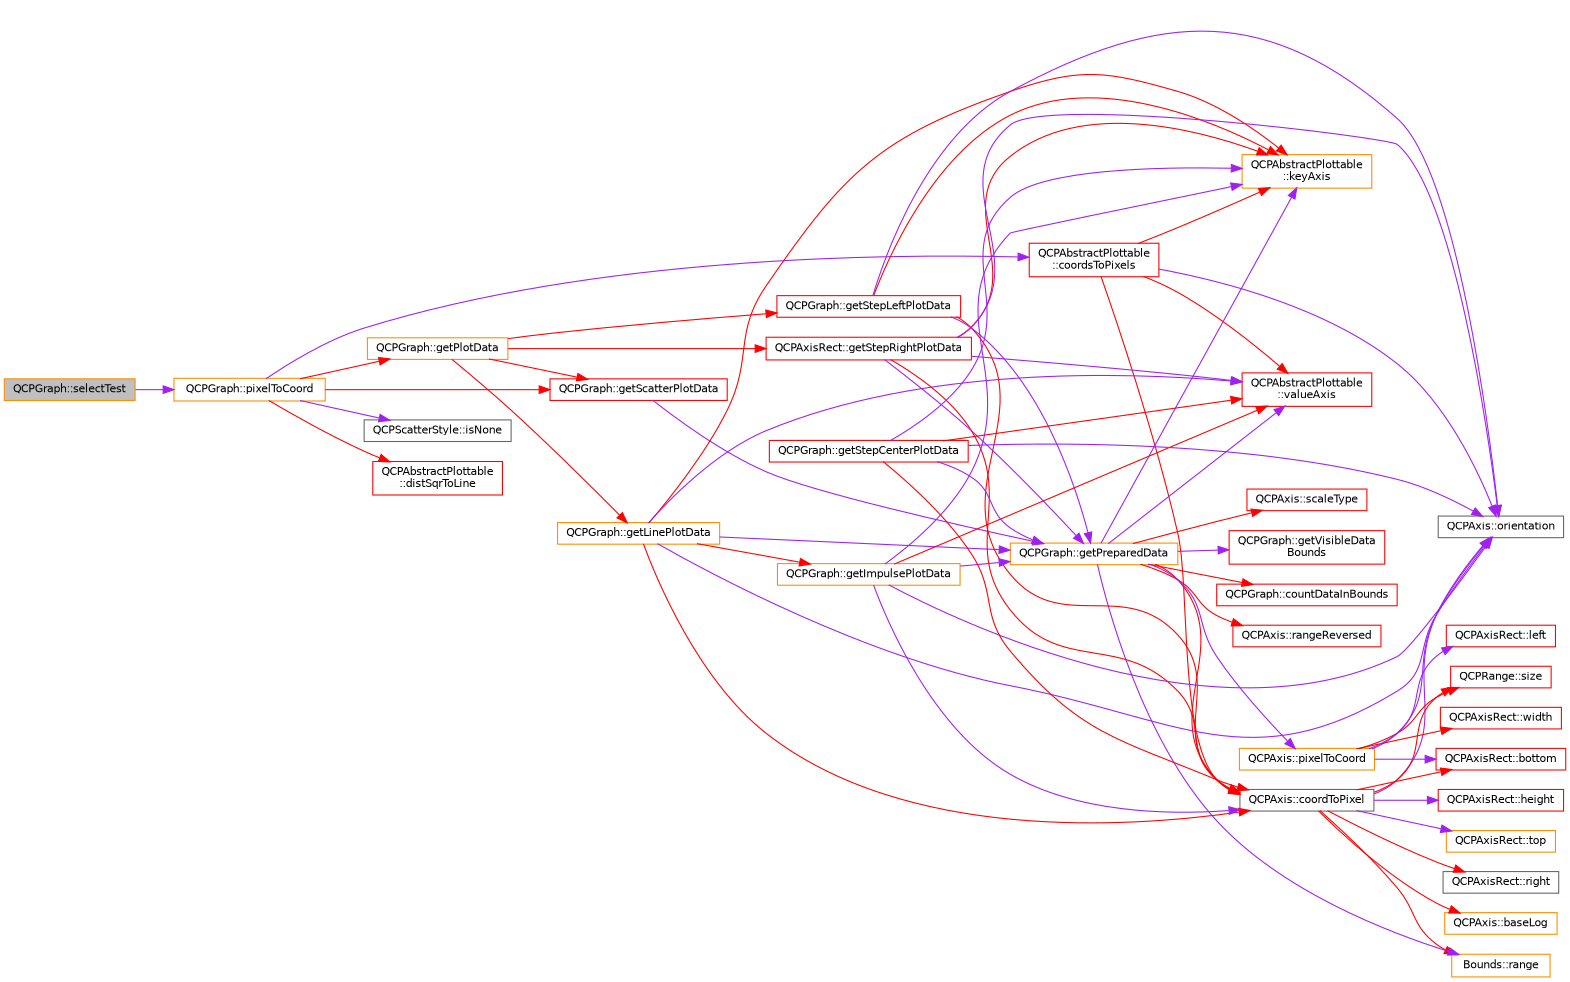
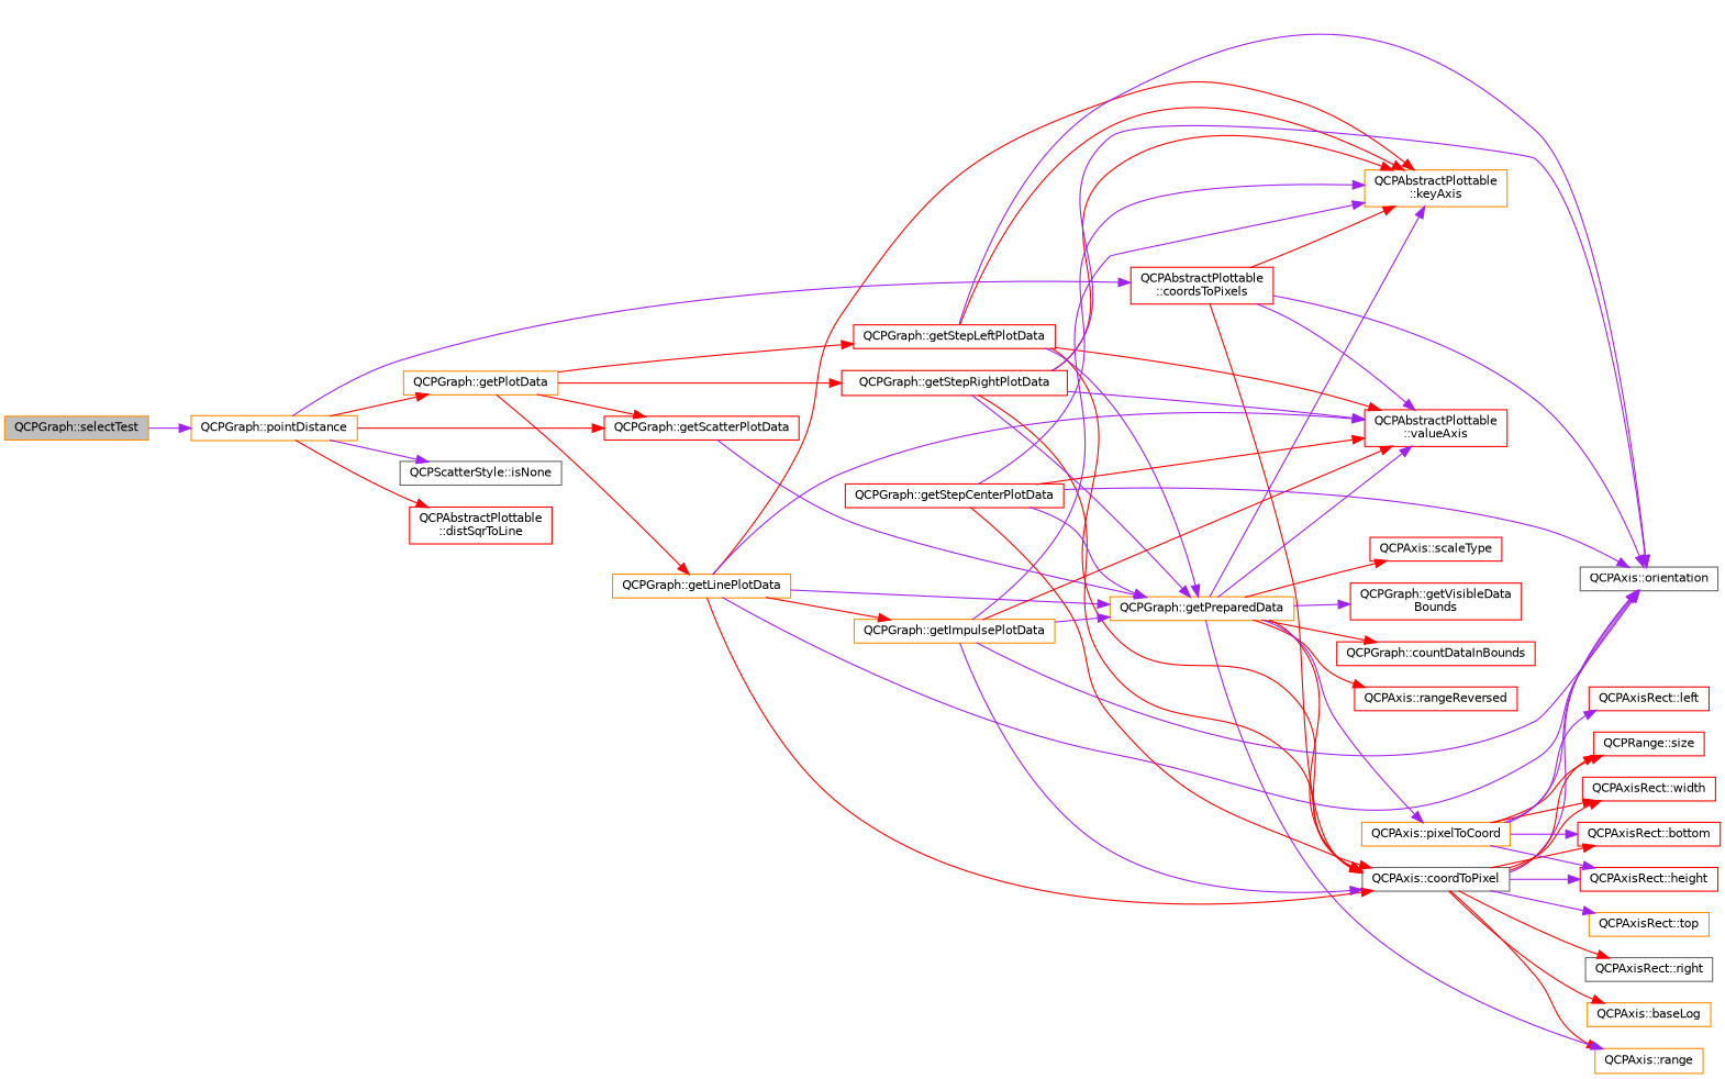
  digraph {
    rankdir=LR
    node [color=red fillcolor=white fontname=Helvetica fontsize=10 shape=record style=filled]
    edge [color=purple fontname=Helvetica fontsize=10 labelfontname=Helvetica labelfontsize=10 style=solid]
    n1 [color=darkorange fillcolor=grey75 fontcolor=black height=0.2 label="QCPGraph::selectTest" width=0.4]
-   n2 [color=darkorange height=0.2 label="QCPGraph::pixelToCoord" width=0.4]
+   n2 [color=darkorange height=0.2 label="QCPGraph::pointDistance" width=0.4]
    n3 [height=0.2 label="QCPAbstractPlottable\l::coordsToPixels" width=0.4]
    n4 [color=gray40 height=0.2 label="QCPScatterStyle::isNone" width=0.4]
    n5 [height=0.2 label="QCPGraph::getScatterPlotData" width=0.4]
    n6 [height=0.2 label="QCPAbstractPlottable\l::distSqrToLine" width=0.4]
    n7 [color=darkorange height=0.2 label="QCPGraph::getPlotData" width=0.4]
    n8 [color=darkorange height=0.2 label="QCPAbstractPlottable\l::keyAxis" width=0.4]
    n9 [height=0.2 label="QCPAbstractPlottable\l::valueAxis" width=0.4]
    n10 [color=gray40 height=0.2 label="QCPAxis::orientation" width=0.4]
    n11 [color=gray40 height=0.2 label="QCPAxis::coordToPixel" width=0.4]
    n12 [color=darkorange height=0.2 label="QCPGraph::getPreparedData" width=0.4]
    n13 [color=darkorange height=0.2 label="QCPGraph::getLinePlotData" width=0.4]
    n14 [height=0.2 label="QCPGraph::getStepLeftPlotData" width=0.4]
-   n15 [height=0.2 label="QCPAxisRect::getStepRightPlotData" width=0.4]
+   n15 [height=0.2 label="QCPGraph::getStepRightPlotData" width=0.4]
    n16 [height=0.2 label="QCPRange::size" width=0.4]
    n17 [height=0.2 label="QCPAxisRect::width" width=0.4]
    n18 [color=gray40 height=0.2 label="QCPAxisRect::right" width=0.4]
    n19 [color=darkorange height=0.2 label="QCPAxis::baseLog" width=0.4]
    n20 [height=0.2 label="QCPAxisRect::bottom" width=0.4]
    n21 [height=0.2 label="QCPAxisRect::height" width=0.4]
    n22 [color=darkorange height=0.2 label="QCPAxisRect::top" width=0.4]
-   n23 [color=darkorange height=0.2 label="Bounds::range" width=0.4]
+   n23 [color=darkorange height=0.2 label="QCPAxis::range" width=0.4]
    n24 [height=0.2 label="QCPAxisRect::left" width=0.4]
    n25 [height=0.2 label="QCPGraph::getVisibleData\lBounds" width=0.4]
    n26 [height=0.2 label="QCPGraph::countDataInBounds" width=0.4]
    n27 [height=0.2 label="QCPAxis::rangeReversed" width=0.4]
    n28 [color=darkorange height=0.2 label="QCPAxis::pixelToCoord" width=0.4]
    n29 [height=0.2 label="QCPAxis::scaleType" width=0.4]
    n30 [color=darkorange height=0.2 label="QCPGraph::getImpulsePlotData" width=0.4]
    n31 [height=0.2 label="QCPGraph::getStepCenterPlotData" width=0.4]
    n1 -> n2
    n2 -> n3
    n2 -> n4
    n2 -> n5 [color=red]
    n2 -> n6 [color=red]
    n2 -> n7 [color=red]
    n3 -> n8 [color=red]
-   n3 -> n9 [color=red]
+   n3 -> n9
    n3 -> n10
    n3 -> n11 [color=red]
    n5 -> n12
    n7 -> n5 [color=red]
    n7 -> n13 [color=red]
    n7 -> n14 [color=red]
    n7 -> n15 [color=red]
    n11 -> n10
    n11 -> n16 [color=red]
+   n11 -> n17 [color=red]
    n11 -> n18 [color=red]
    n11 -> n19 [color=red]
    n11 -> n20 [color=red]
    n11 -> n21
    n11 -> n22
    n11 -> n23 [color=red]
    n12 -> n8
    n12 -> n9
    n12 -> n11 [color=red]
    n12 -> n23
    n12 -> n25
    n12 -> n26 [color=red]
    n12 -> n27 [color=red]
    n12 -> n28
    n12 -> n29 [color=red]
    n13 -> n8 [color=red]
    n13 -> n9
    n13 -> n10
    n13 -> n11 [color=red]
    n13 -> n12
    n13 -> n30 [color=red]
    n14 -> n8 [color=red]
+   n14 -> n9 [color=red]
    n14 -> n10
    n14 -> n11 [color=red]
    n14 -> n12
    n15 -> n8 [color=red]
    n15 -> n9
    n15 -> n10
    n15 -> n11 [color=red]
    n15 -> n12
    n28 -> n10
    n28 -> n16 [color=red]
    n28 -> n17 [color=red]
    n28 -> n20
+   n28 -> n21
    n28 -> n24
    n30 -> n8
    n30 -> n9 [color=red]
    n30 -> n10
    n30 -> n11
    n30 -> n12
    n31 -> n8
    n31 -> n9 [color=red]
    n31 -> n10
    n31 -> n11 [color=red]
    n31 -> n12
  }
